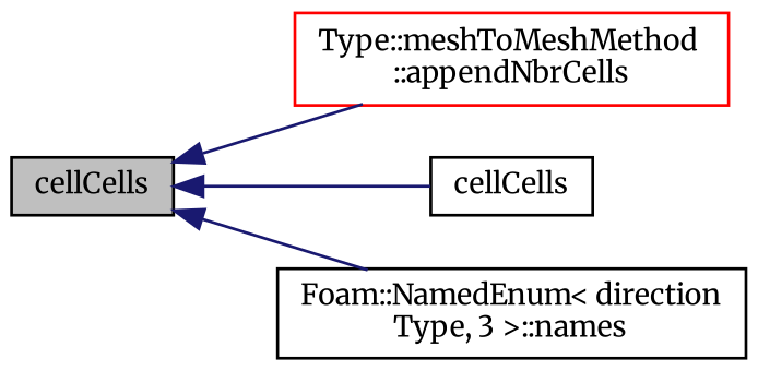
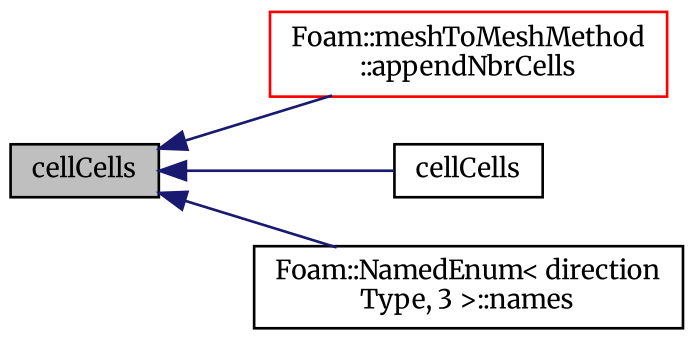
  digraph {
    rankdir=LR
    fontname=Merriweather
    node [color=black fontname=Merriweather fontsize=10 shape=record]
    edge [color=midnightblue dir=back fontname=Merriweather fontsize=10 labelfontname=FreeSans labelfontsize=10 style=solid]
    n1 [fillcolor=grey75 fontcolor=black height=0.2 label=cellCells style=filled width=0.4]
-   n2 [color=red height=0.2 label="Type::meshToMeshMethod\l::appendNbrCells" width=0.4]
+   n2 [color=red height=0.2 label="Foam::meshToMeshMethod\l::appendNbrCells" width=0.4]
    n3 [height=0.2 label=cellCells width=0.4]
    n4 [height=0.2 label="Foam::NamedEnum\< direction\lType, 3 \>::names" width=0.4]
    n1 -> n2
    n1 -> n3
    n1 -> n4
  }
